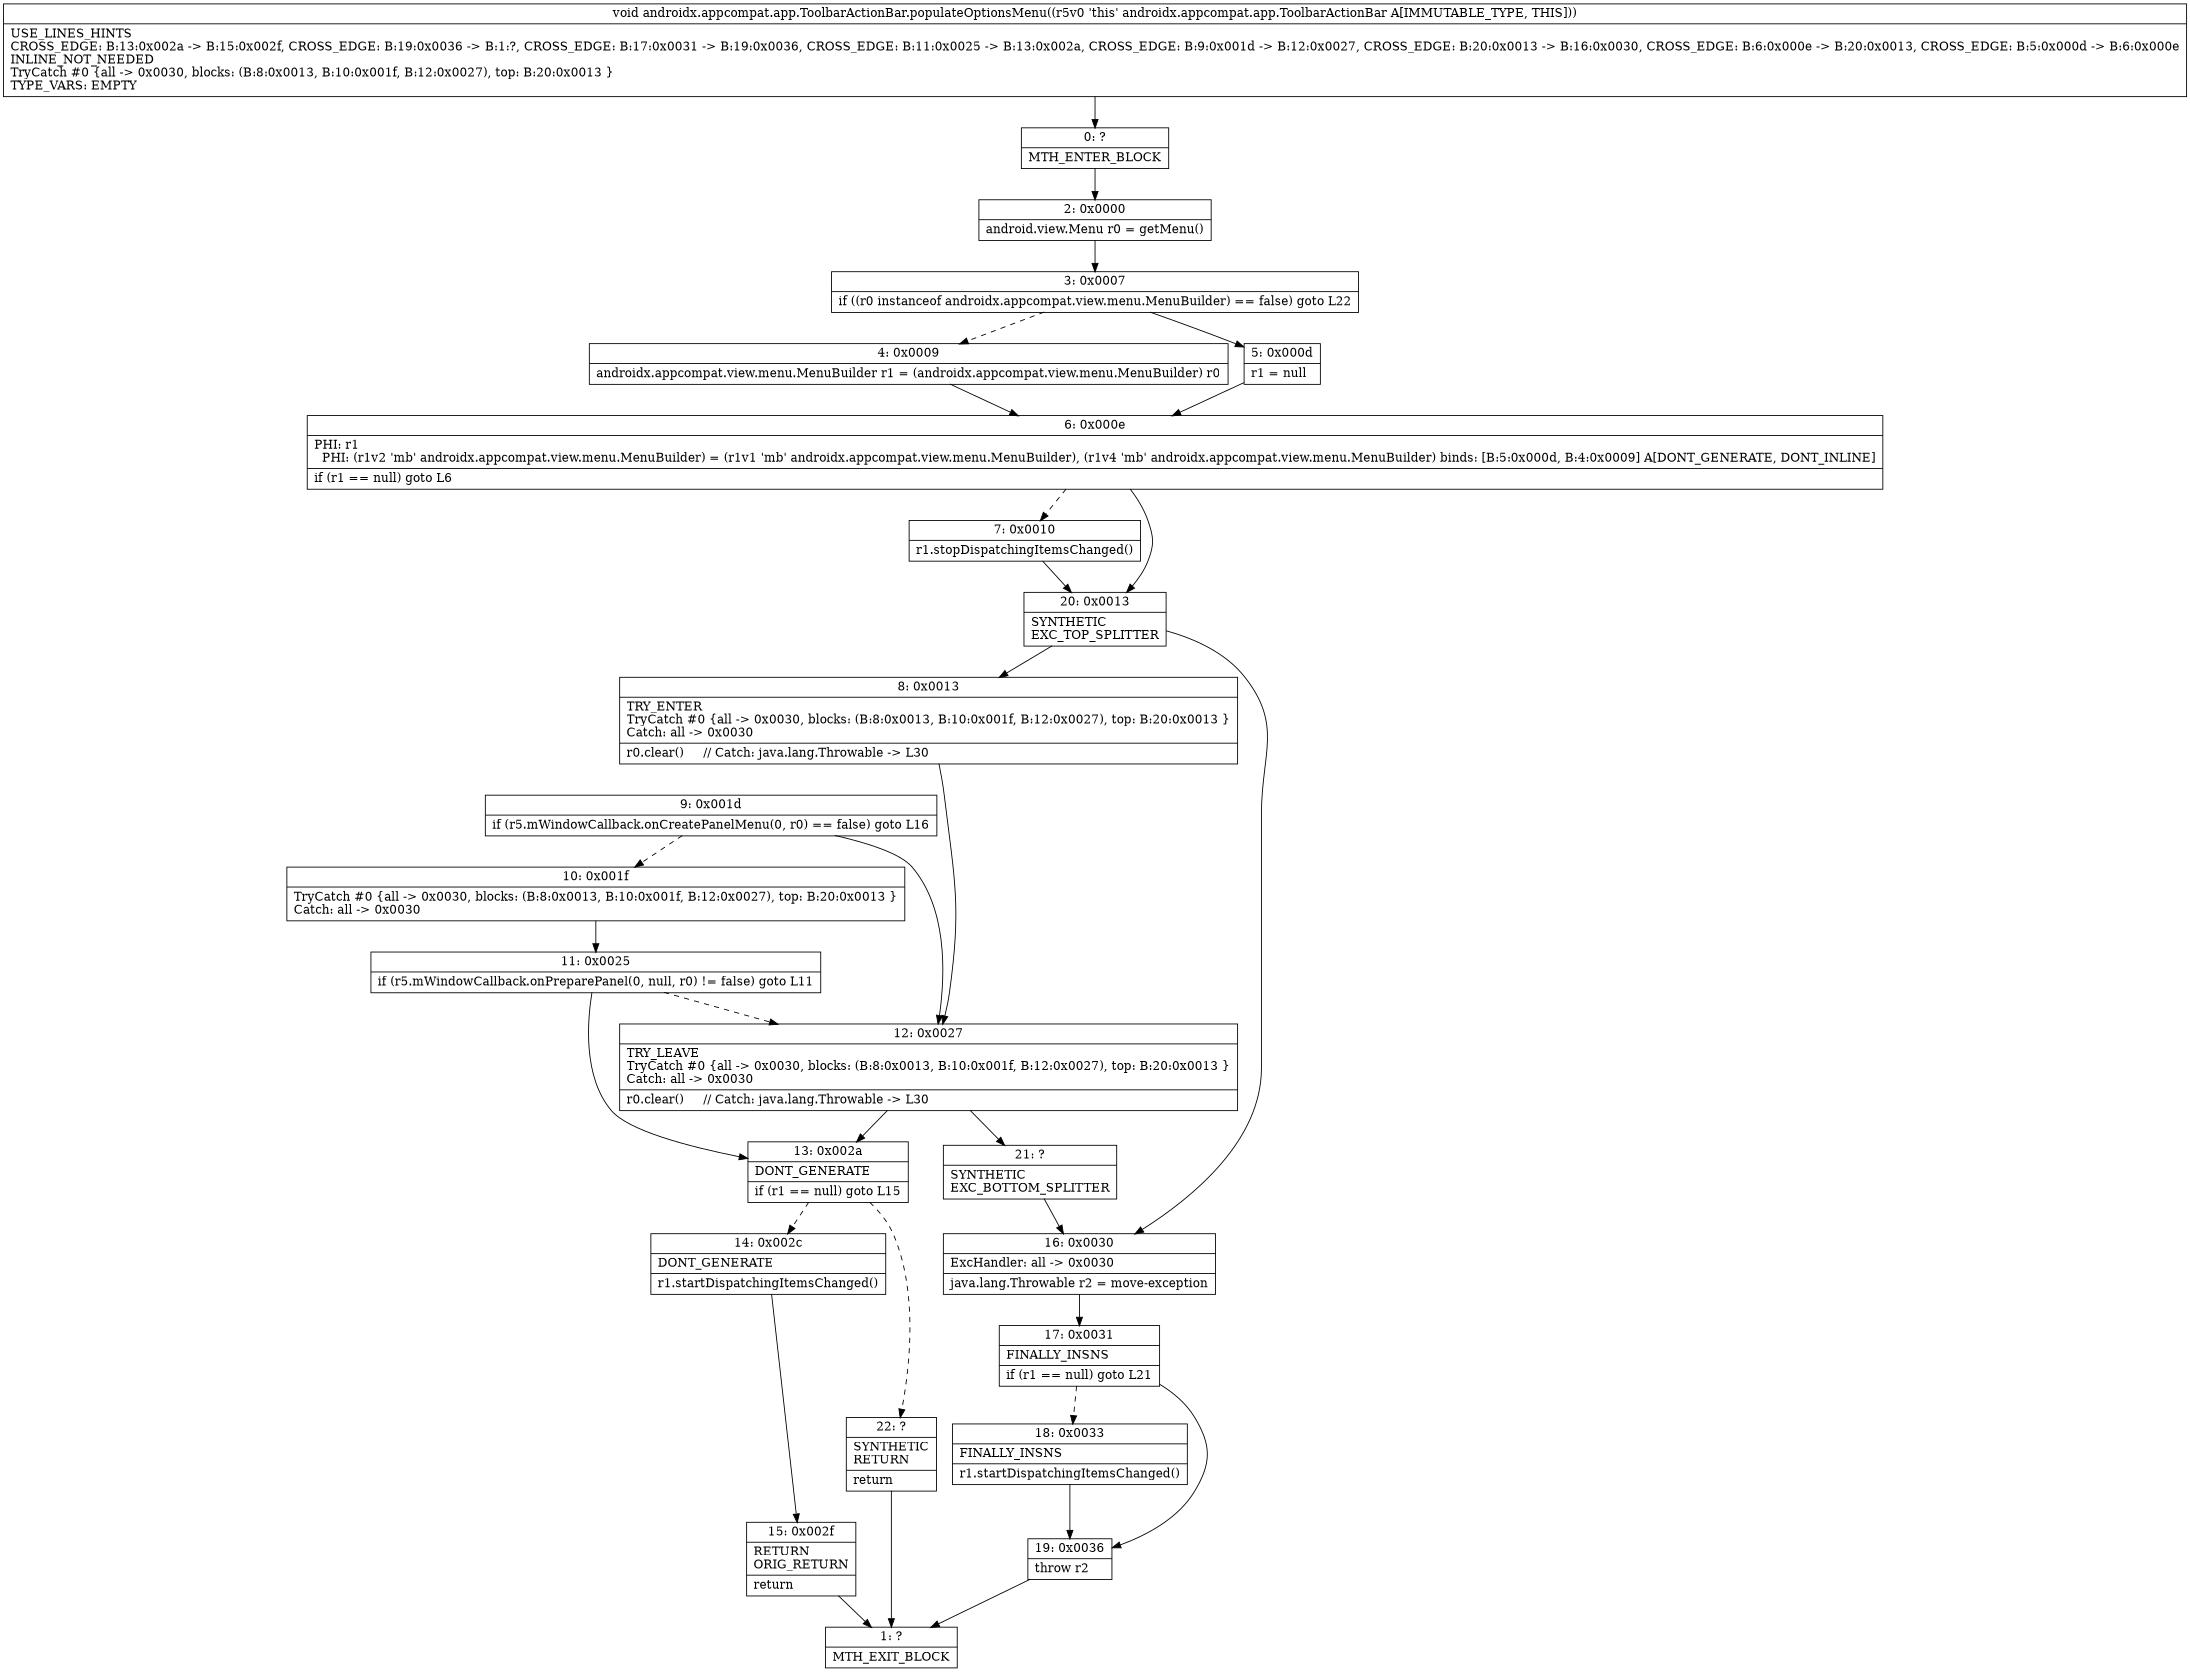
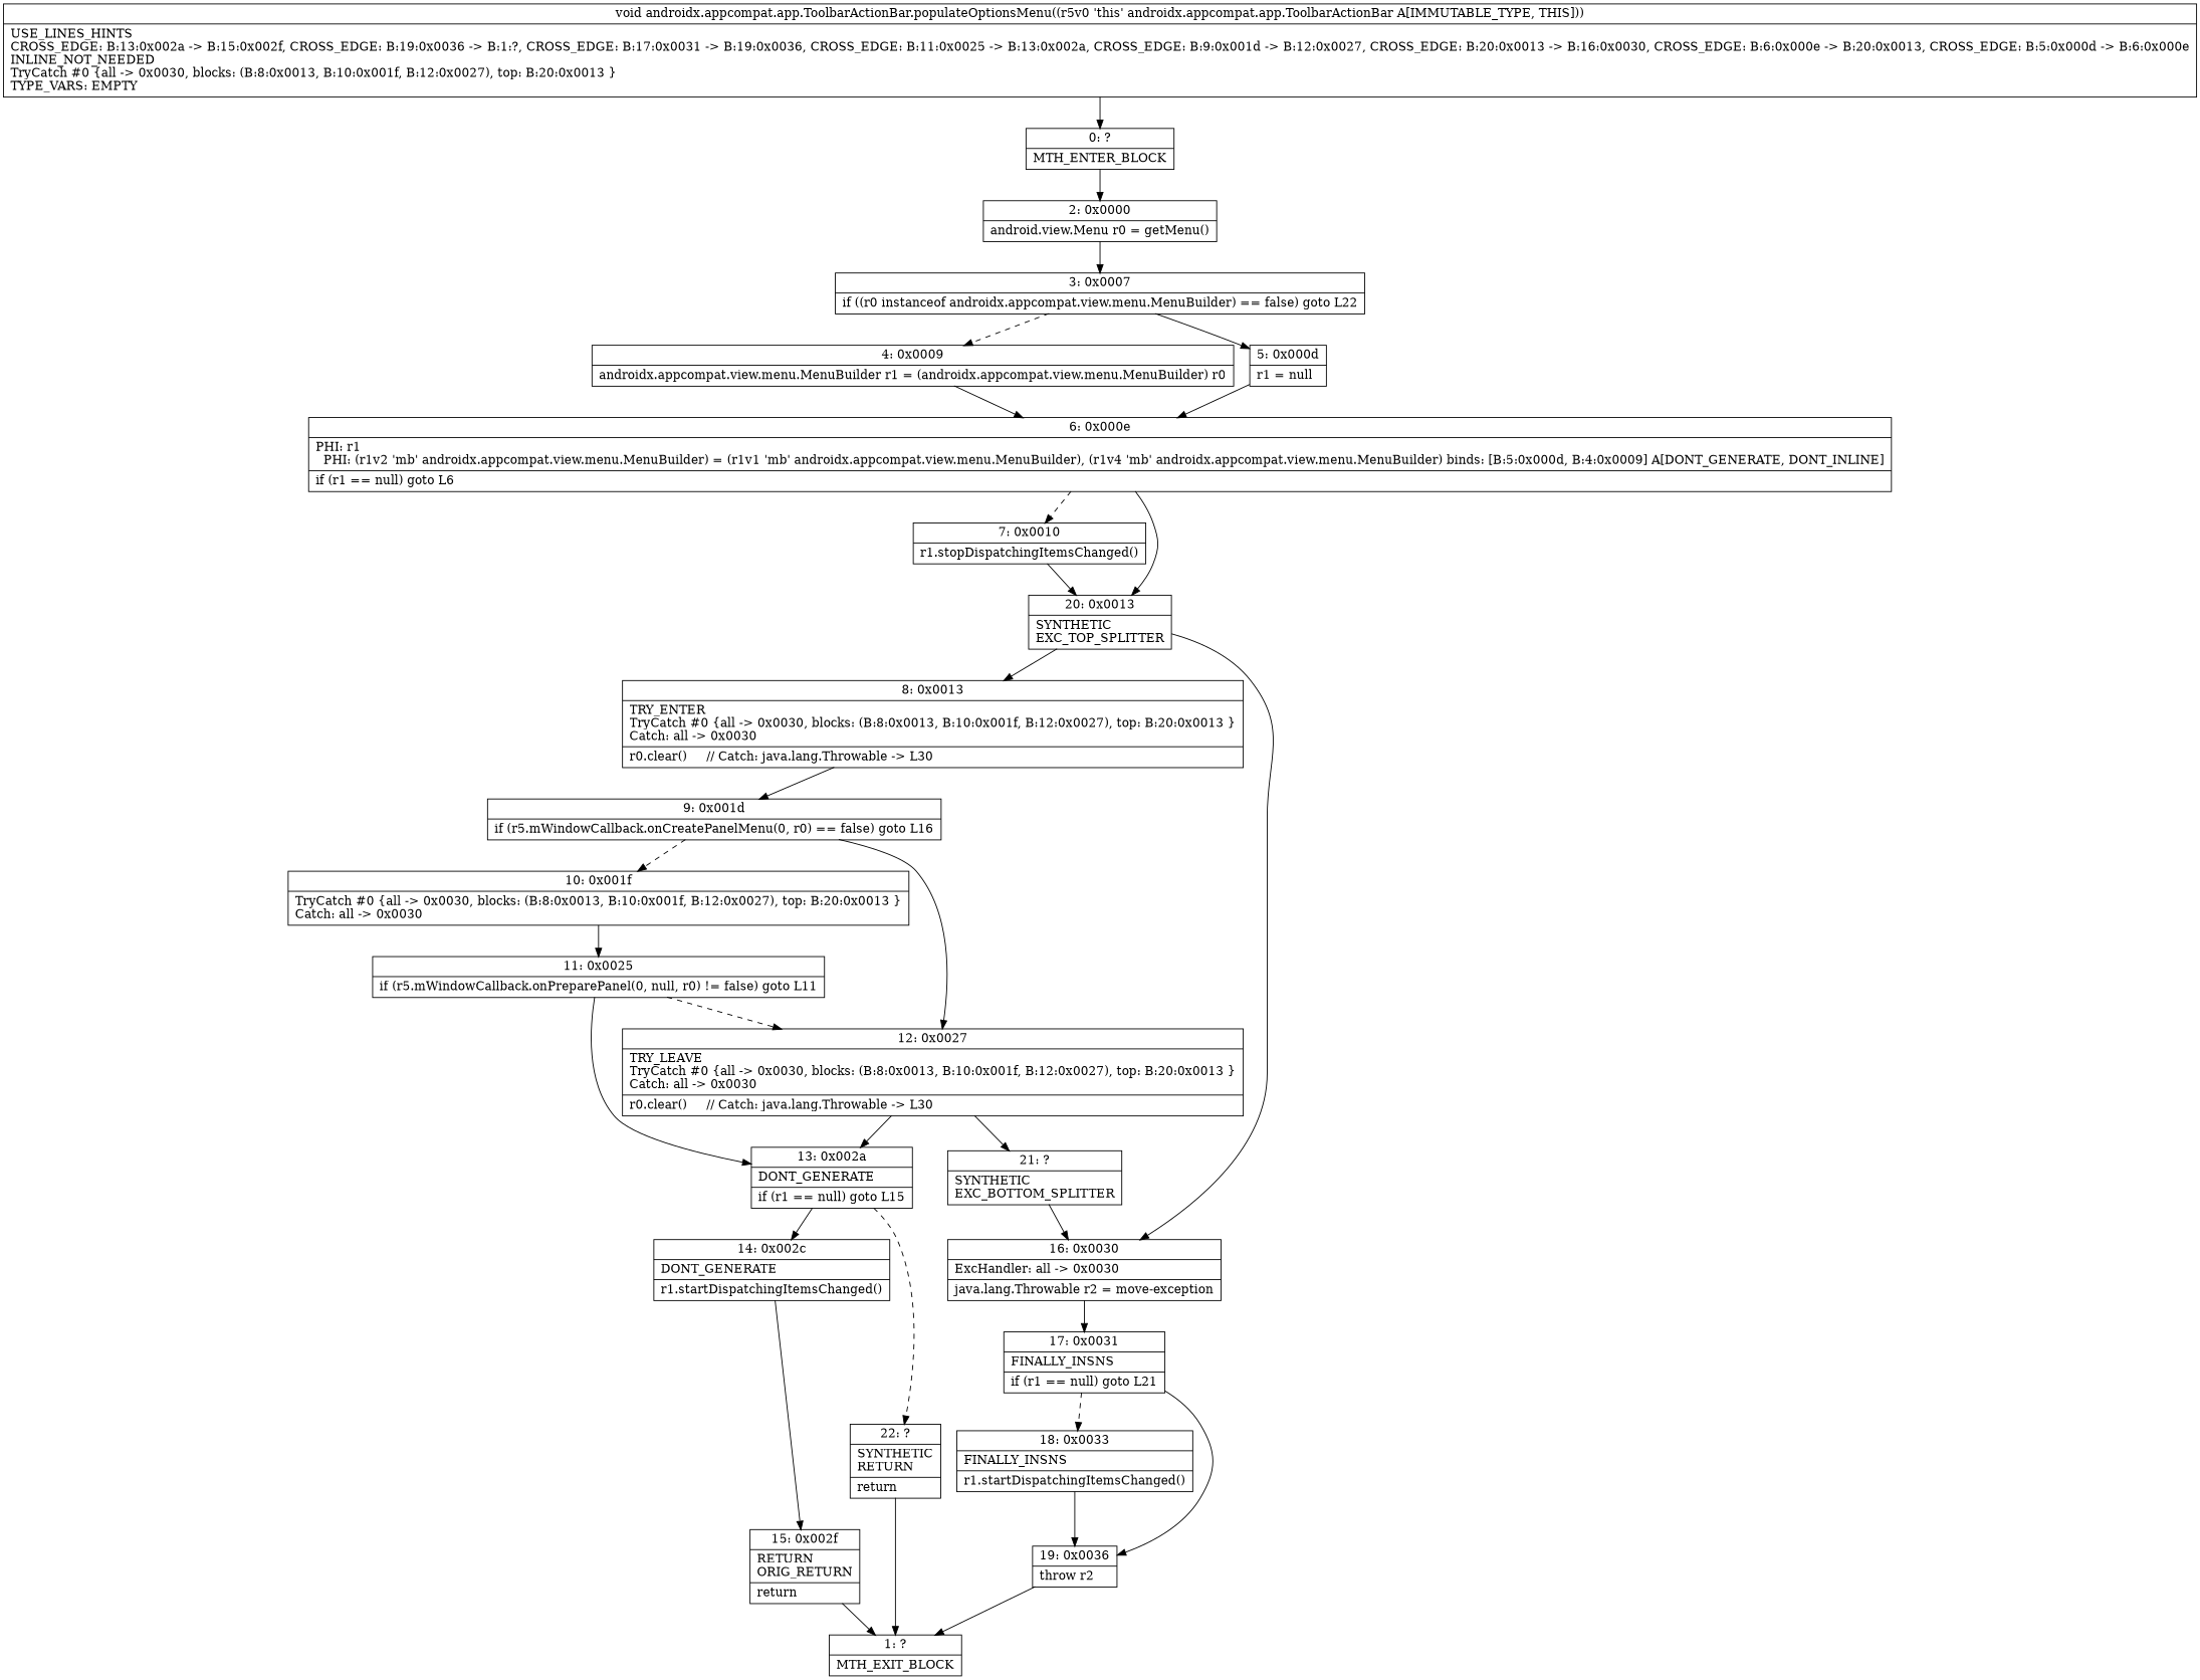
  digraph {
    node [shape=record]
    n1 [label="{0\:\ ?|MTH_ENTER_BLOCK\l}"]
    n2 [label="{2\:\ 0x0000|android.view.Menu r0 = getMenu()\l}"]
    n3 [label="{3\:\ 0x0007|if ((r0 instanceof androidx.appcompat.view.menu.MenuBuilder) == false) goto L22\l}"]
    n4 [label="{4\:\ 0x0009|androidx.appcompat.view.menu.MenuBuilder r1 = (androidx.appcompat.view.menu.MenuBuilder) r0\l}"]
    n5 [label="{5\:\ 0x000d|r1 = null\l}"]
    n6 [label="{6\:\ 0x000e|PHI: r1 \l  PHI: (r1v2 'mb' androidx.appcompat.view.menu.MenuBuilder) = (r1v1 'mb' androidx.appcompat.view.menu.MenuBuilder), (r1v4 'mb' androidx.appcompat.view.menu.MenuBuilder) binds: [B:5:0x000d, B:4:0x0009] A[DONT_GENERATE, DONT_INLINE]\l|if (r1 == null) goto L6\l}"]
    n7 [label="{7\:\ 0x0010|r1.stopDispatchingItemsChanged()\l}"]
    n8 [label="{20\:\ 0x0013|SYNTHETIC\lEXC_TOP_SPLITTER\l}"]
    n9 [label="{8\:\ 0x0013|TRY_ENTER\lTryCatch #0 \{all \-\> 0x0030, blocks: (B:8:0x0013, B:10:0x001f, B:12:0x0027), top: B:20:0x0013 \}\lCatch: all \-\> 0x0030\l|r0.clear()     \/\/ Catch: java.lang.Throwable \-\> L30\l}"]
    n10 [label="{16\:\ 0x0030|ExcHandler: all \-\> 0x0030\l|java.lang.Throwable r2 = move\-exception\l}"]
    n11 [label="{9\:\ 0x001d|if (r5.mWindowCallback.onCreatePanelMenu(0, r0) == false) goto L16\l}"]
    n12 [label="{17\:\ 0x0031|FINALLY_INSNS\l|if (r1 == null) goto L21\l}"]
    n13 [label="{10\:\ 0x001f|TryCatch #0 \{all \-\> 0x0030, blocks: (B:8:0x0013, B:10:0x001f, B:12:0x0027), top: B:20:0x0013 \}\lCatch: all \-\> 0x0030\l}"]
    n14 [label="{12\:\ 0x0027|TRY_LEAVE\lTryCatch #0 \{all \-\> 0x0030, blocks: (B:8:0x0013, B:10:0x001f, B:12:0x0027), top: B:20:0x0013 \}\lCatch: all \-\> 0x0030\l|r0.clear()     \/\/ Catch: java.lang.Throwable \-\> L30\l}"]
    n15 [label="{11\:\ 0x0025|if (r5.mWindowCallback.onPreparePanel(0, null, r0) != false) goto L11\l}"]
    n16 [label="{13\:\ 0x002a|DONT_GENERATE\l|if (r1 == null) goto L15\l}"]
    n17 [label="{21\:\ ?|SYNTHETIC\lEXC_BOTTOM_SPLITTER\l}"]
    n18 [label="{14\:\ 0x002c|DONT_GENERATE\l|r1.startDispatchingItemsChanged()\l}"]
    n19 [label="{22\:\ ?|SYNTHETIC\lRETURN\l|return\l}"]
    n20 [label="{15\:\ 0x002f|RETURN\lORIG_RETURN\l|return\l}"]
    n21 [label="{1\:\ ?|MTH_EXIT_BLOCK\l}"]
    n22 [label="{18\:\ 0x0033|FINALLY_INSNS\l|r1.startDispatchingItemsChanged()\l}"]
    n23 [label="{19\:\ 0x0036|throw r2\l}"]
    n24 [label="{void androidx.appcompat.app.ToolbarActionBar.populateOptionsMenu((r5v0 'this' androidx.appcompat.app.ToolbarActionBar A[IMMUTABLE_TYPE, THIS]))  | USE_LINES_HINTS\lCROSS_EDGE: B:13:0x002a \-\> B:15:0x002f, CROSS_EDGE: B:19:0x0036 \-\> B:1:?, CROSS_EDGE: B:17:0x0031 \-\> B:19:0x0036, CROSS_EDGE: B:11:0x0025 \-\> B:13:0x002a, CROSS_EDGE: B:9:0x001d \-\> B:12:0x0027, CROSS_EDGE: B:20:0x0013 \-\> B:16:0x0030, CROSS_EDGE: B:6:0x000e \-\> B:20:0x0013, CROSS_EDGE: B:5:0x000d \-\> B:6:0x000e\lINLINE_NOT_NEEDED\lTryCatch #0 \{all \-\> 0x0030, blocks: (B:8:0x0013, B:10:0x001f, B:12:0x0027), top: B:20:0x0013 \}\lTYPE_VARS: EMPTY\l}"]
    n1 -> n2
    n2 -> n3
    n3 -> n4 [style=dashed]
    n3 -> n5
    n4 -> n6
    n5 -> n6
    n6 -> n7 [style=dashed]
    n6 -> n8
    n7 -> n8
    n8 -> n9
    n8 -> n10
-   n9 -> n14
+   n9 -> n11
    n10 -> n12
    n11 -> n13 [style=dashed]
    n11 -> n14
    n12 -> n22 [style=dashed]
    n12 -> n23
    n13 -> n15
    n14 -> n16
    n14 -> n17
    n15 -> n14 [style=dashed]
    n15 -> n16
-   n16 -> n18 [style=dashed]
+   n16 -> n18 [style=solid]
    n16 -> n19 [style=dashed]
    n17 -> n10
    n18 -> n20
    n19 -> n21
    n20 -> n21
    n22 -> n23
    n23 -> n21
    n24 -> n1
  }
